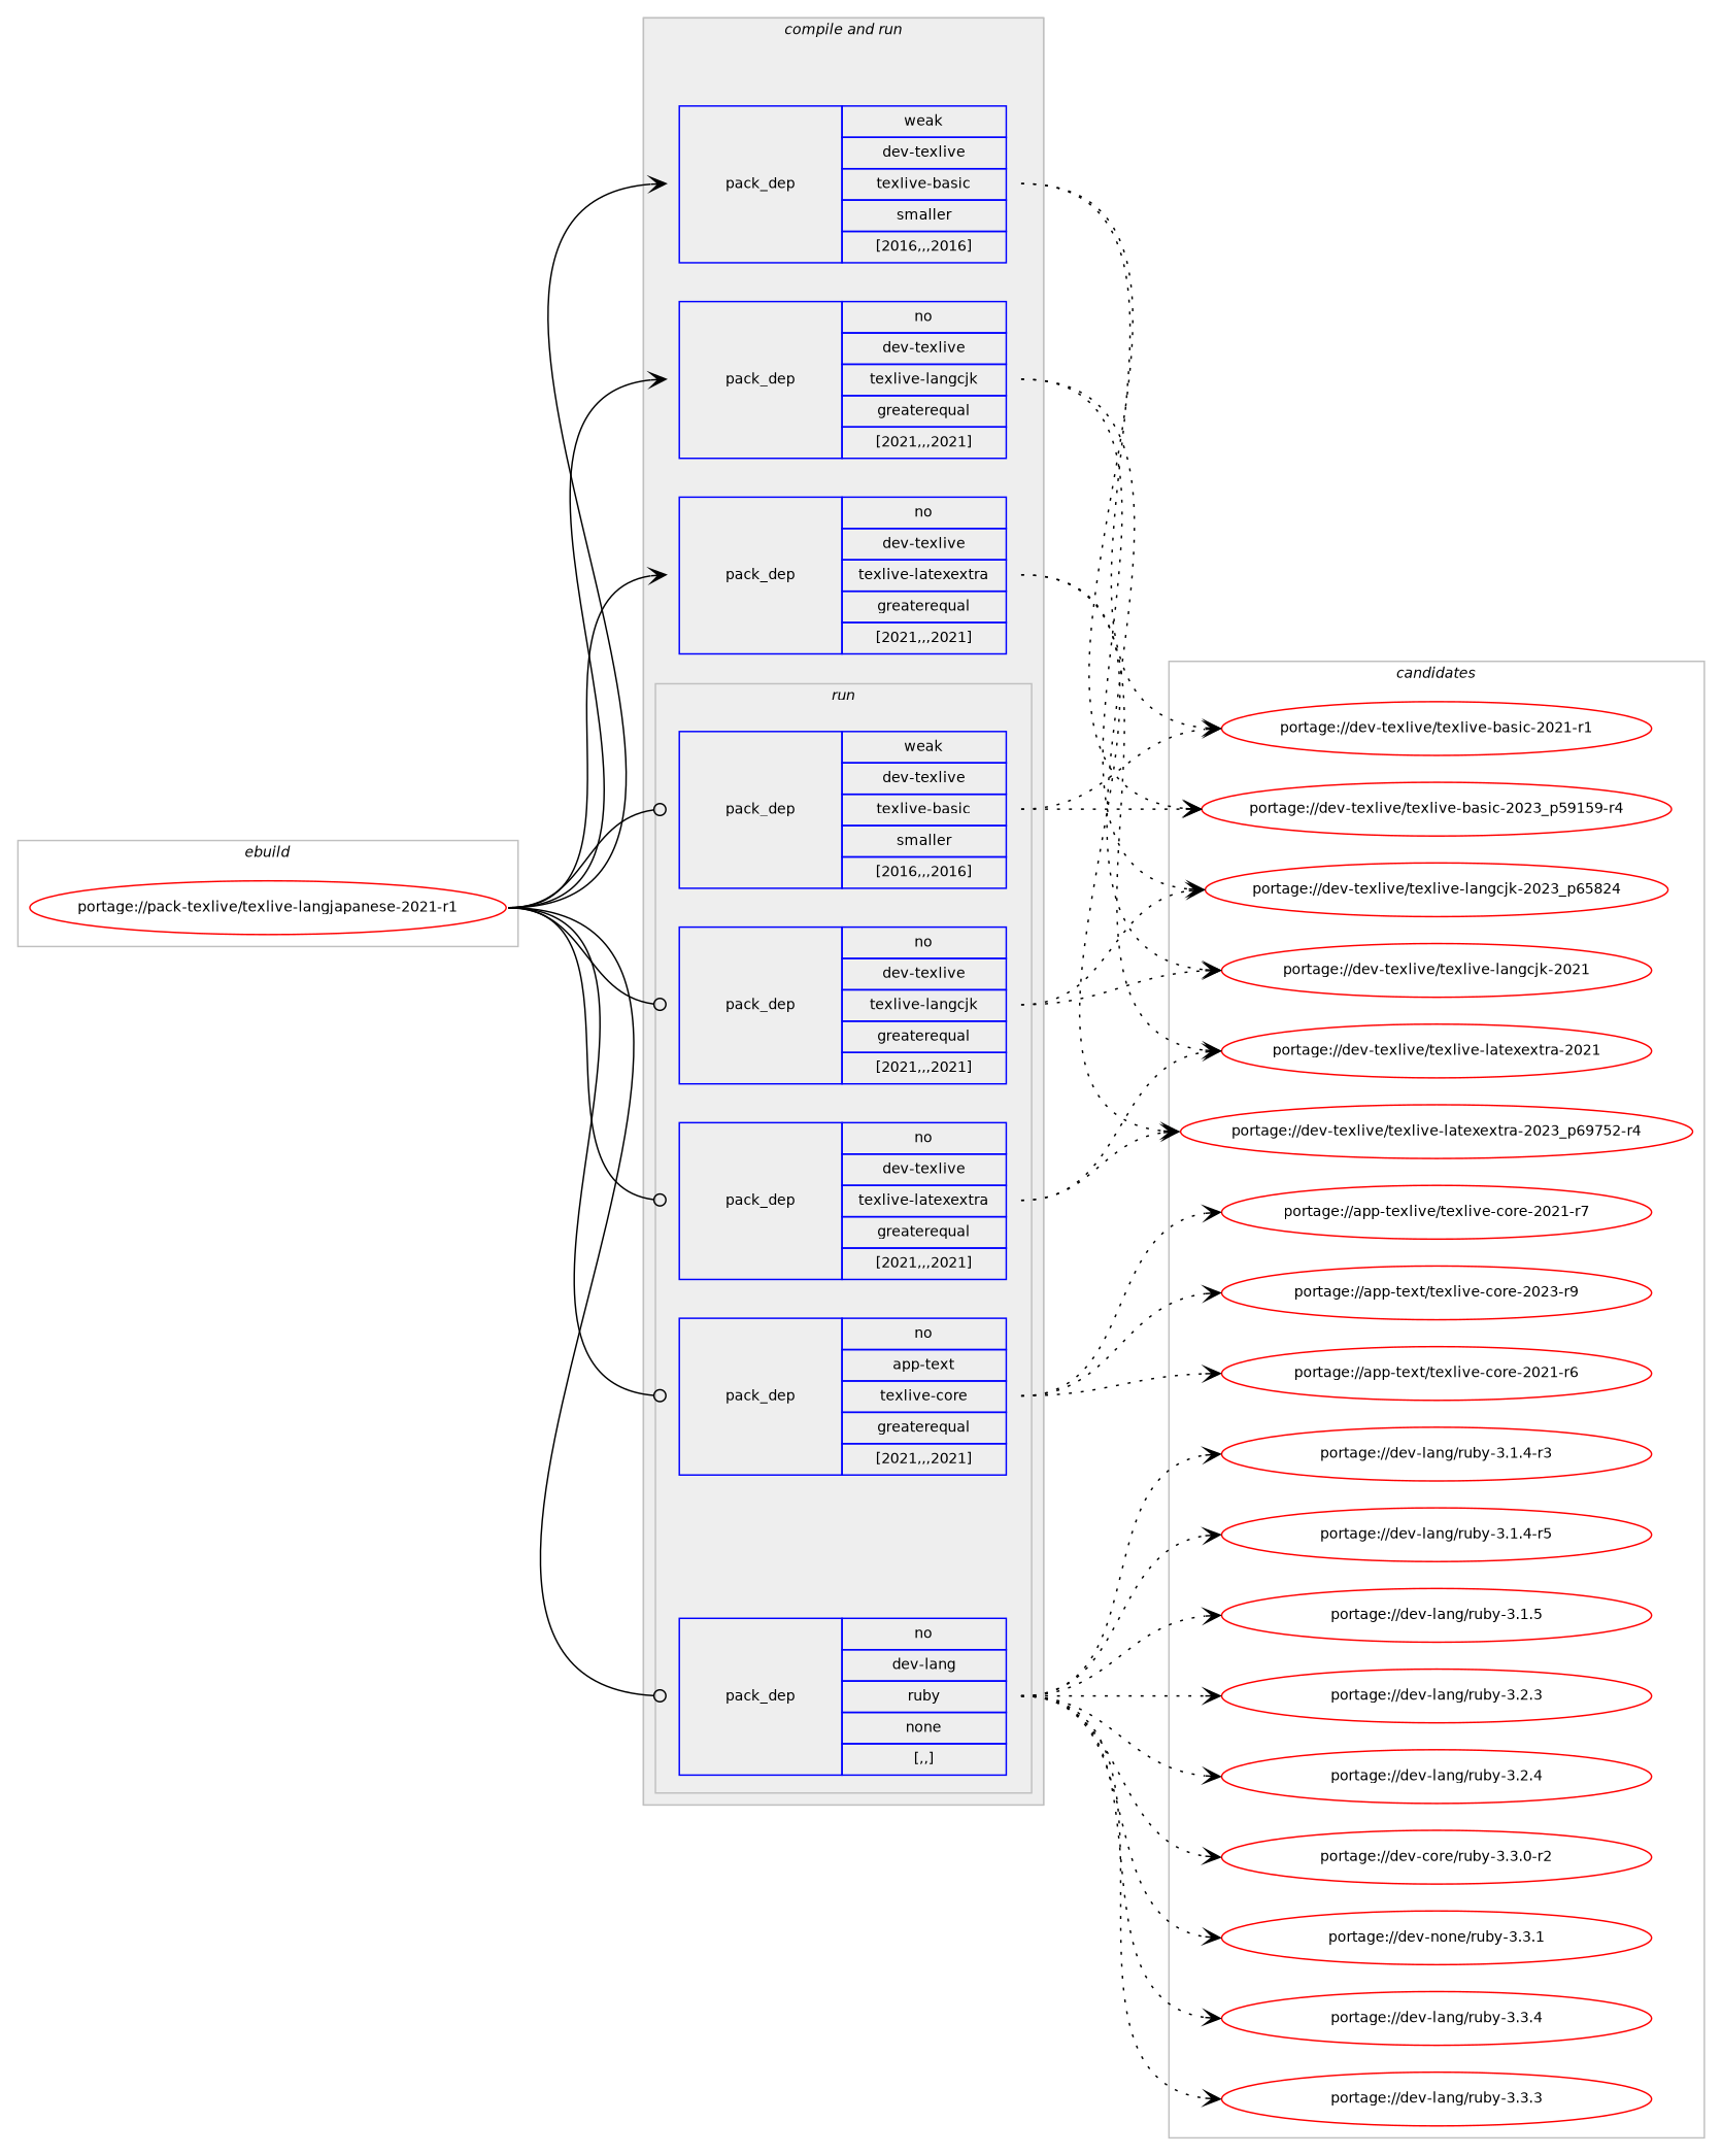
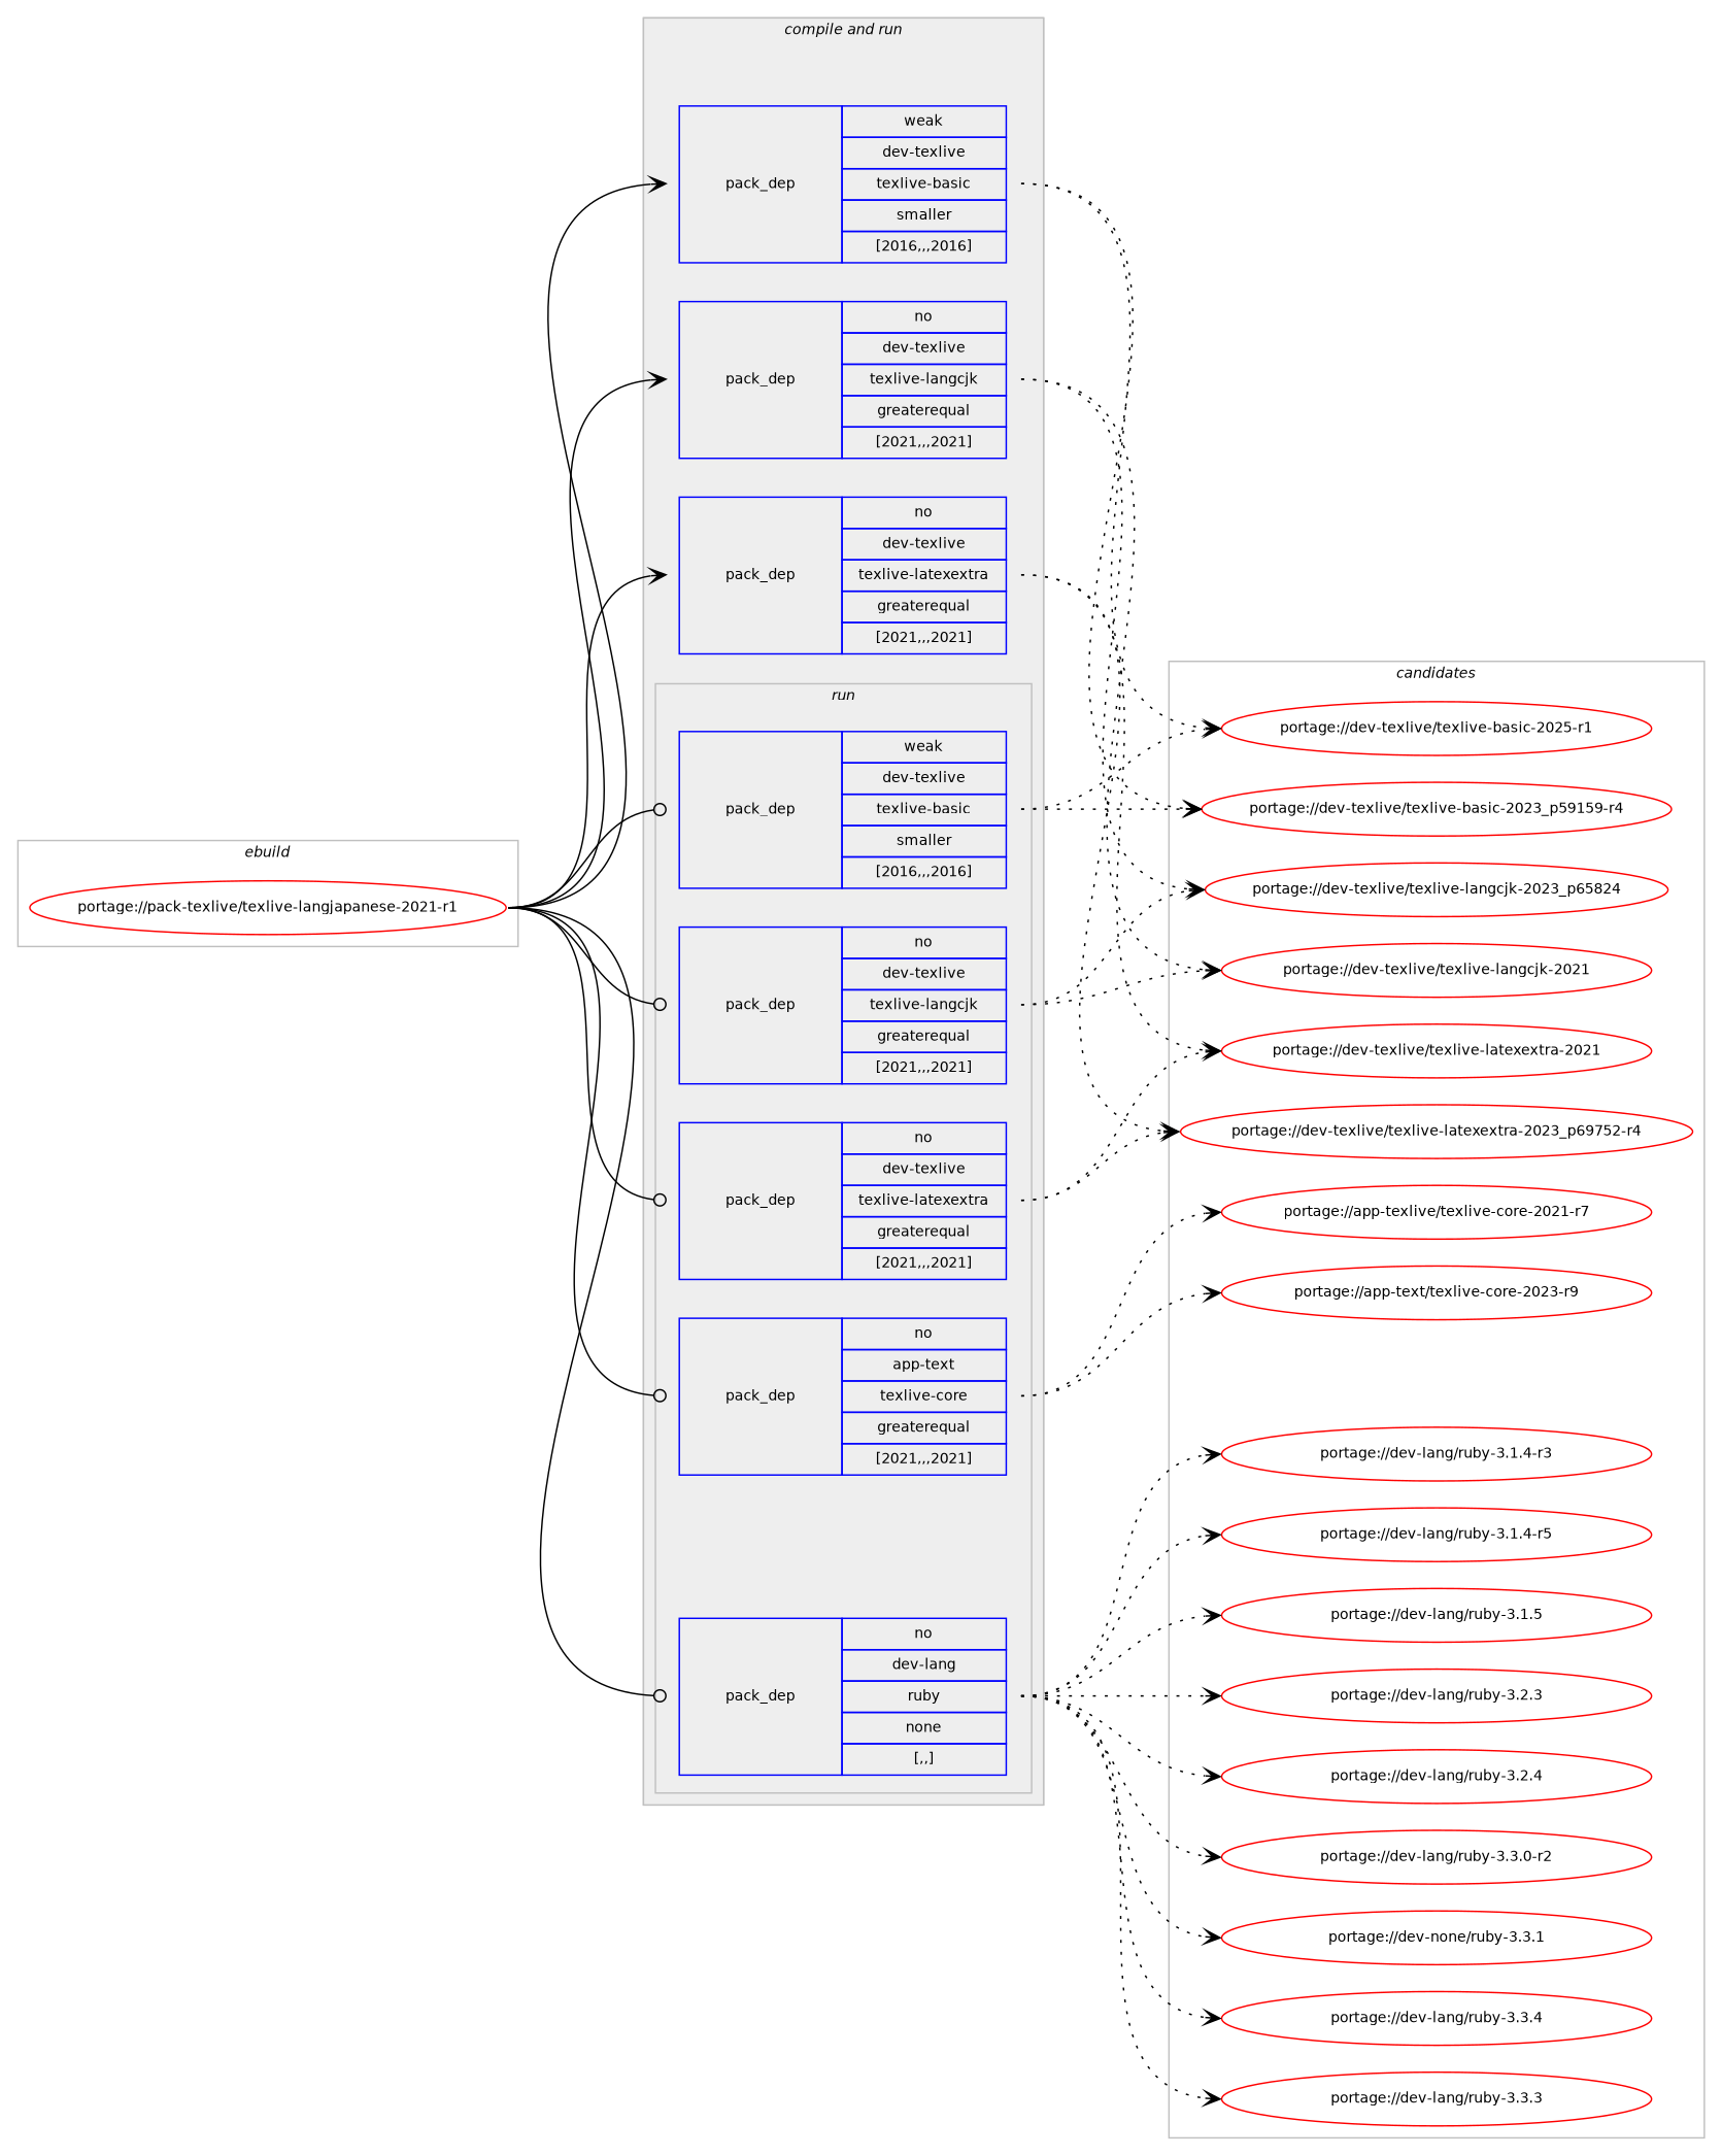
  digraph {
    compound=true
    concentrate=true
    fontname=Helvetica
    fontsize=10
    newrank=true
    rankdir=LR
    ranksep=1.5
    node [color=red fontname=Helvetica fontsize=10]
    edge [arrowhead=vee headport=w style=dotted tailport=e weight=100]
    n1 [label="portage://pack-texlive/texlive-langjapanese-2021-r1" width=4]
    n2 [color=blue label=<<TABLE BORDER="0" CELLBORDER="1" CELLSPACING="0" CELLPADDING="4" WIDTH="220"><TR><TD ROWSPAN="6" CELLPADDING="30">pack_dep</TD></TR><TR><TD WIDTH="110">no</TD></TR><TR><TD>dev-texlive</TD></TR><TR><TD>texlive-langcjk</TD></TR><TR><TD>greaterequal</TD></TR><TR><TD>[2021,,,2021]</TD></TR></TABLE>> shape=none]
    n3 [color=blue label=<<TABLE BORDER="0" CELLBORDER="1" CELLSPACING="0" CELLPADDING="4" WIDTH="220"><TR><TD ROWSPAN="6" CELLPADDING="30">pack_dep</TD></TR><TR><TD WIDTH="110">no</TD></TR><TR><TD>dev-texlive</TD></TR><TR><TD>texlive-latexextra</TD></TR><TR><TD>greaterequal</TD></TR><TR><TD>[2021,,,2021]</TD></TR></TABLE>> shape=none]
    n4 [color=blue label=<<TABLE BORDER="0" CELLBORDER="1" CELLSPACING="0" CELLPADDING="4" WIDTH="220"><TR><TD ROWSPAN="6" CELLPADDING="30">pack_dep</TD></TR><TR><TD WIDTH="110">weak</TD></TR><TR><TD>dev-texlive</TD></TR><TR><TD>texlive-basic</TD></TR><TR><TD>smaller</TD></TR><TR><TD>[2016,,,2016]</TD></TR></TABLE>> shape=none]
    n5 [color=blue label=<<TABLE BORDER="0" CELLBORDER="1" CELLSPACING="0" CELLPADDING="4" WIDTH="220"><TR><TD ROWSPAN="6" CELLPADDING="30">pack_dep</TD></TR><TR><TD WIDTH="110">no</TD></TR><TR><TD>app-text</TD></TR><TR><TD>texlive-core</TD></TR><TR><TD>greaterequal</TD></TR><TR><TD>[2021,,,2021]</TD></TR></TABLE>> shape=none]
    n6 [color=blue label=<<TABLE BORDER="0" CELLBORDER="1" CELLSPACING="0" CELLPADDING="4" WIDTH="220"><TR><TD ROWSPAN="6" CELLPADDING="30">pack_dep</TD></TR><TR><TD WIDTH="110">no</TD></TR><TR><TD>dev-lang</TD></TR><TR><TD>ruby</TD></TR><TR><TD>none</TD></TR><TR><TD>[,,]</TD></TR></TABLE>> shape=none]
    n7 [color=blue label=<<TABLE BORDER="0" CELLBORDER="1" CELLSPACING="0" CELLPADDING="4" WIDTH="220"><TR><TD ROWSPAN="6" CELLPADDING="30">pack_dep</TD></TR><TR><TD WIDTH="110">no</TD></TR><TR><TD>dev-texlive</TD></TR><TR><TD>texlive-langcjk</TD></TR><TR><TD>greaterequal</TD></TR><TR><TD>[2021,,,2021]</TD></TR></TABLE>> shape=none]
    n8 [color=blue label=<<TABLE BORDER="0" CELLBORDER="1" CELLSPACING="0" CELLPADDING="4" WIDTH="220"><TR><TD ROWSPAN="6" CELLPADDING="30">pack_dep</TD></TR><TR><TD WIDTH="110">no</TD></TR><TR><TD>dev-texlive</TD></TR><TR><TD>texlive-latexextra</TD></TR><TR><TD>greaterequal</TD></TR><TR><TD>[2021,,,2021]</TD></TR></TABLE>> shape=none]
    n9 [color=blue label=<<TABLE BORDER="0" CELLBORDER="1" CELLSPACING="0" CELLPADDING="4" WIDTH="220"><TR><TD ROWSPAN="6" CELLPADDING="30">pack_dep</TD></TR><TR><TD WIDTH="110">weak</TD></TR><TR><TD>dev-texlive</TD></TR><TR><TD>texlive-basic</TD></TR><TR><TD>smaller</TD></TR><TR><TD>[2016,,,2016]</TD></TR></TABLE>> shape=none]
    n10 [label="portage://dev-texlive/texlive-langcjk-2021" width=4]
    n11 [label="portage://dev-texlive/texlive-langcjk-2023_p65824" width=4]
    n12 [label="portage://dev-texlive/texlive-latexextra-2021" width=4]
    n13 [label="portage://dev-texlive/texlive-latexextra-2023_p69752-r4" width=4]
-   n14 [label="portage://dev-texlive/texlive-basic-2021-r1" width=4]
+   n14 [label="portage://dev-texlive/texlive-basic-2025-r1" width=4]
    n15 [label="portage://dev-texlive/texlive-basic-2023_p59159-r4" width=4]
-   n16 [label="portage://app-text/texlive-core-2021-r6" width=4]
    n17 [label="portage://app-texlive/texlive-core-2021-r7" width=4]
    n18 [label="portage://app-text/texlive-core-2023-r9" width=4]
    n19 [label="portage://dev-lang/ruby-3.1.4-r3" width=4]
    n20 [label="portage://dev-lang/ruby-3.1.4-r5" width=4]
    n21 [label="portage://dev-lang/ruby-3.1.5" width=4]
    n22 [label="portage://dev-lang/ruby-3.2.3" width=4]
    n23 [label="portage://dev-lang/ruby-3.2.4" width=4]
-   n24 [label="portage://dev-core/ruby-3.3.0-r2" width=4]
+   n24 [label="portage://dev-lang/ruby-3.3.0-r2" width=4]
    n25 [label="portage://dev-none/ruby-3.3.1" width=4]
    n26 [label="portage://dev-lang/ruby-3.3.4" width=4]
    n27 [label="portage://dev-lang/ruby-3.3.3" width=4]
    subgraph cluster_1 {
      color=gray
      label=<<i>ebuild</i>>
      rank=same
      n1
    }
    subgraph cluster_2 {
      color=gray
      label=<<i>dependencies</i>>
      subgraph cluster_3 {
        color=gray
        fillcolor="#eeeeee"
        label=<<i>compile</i>>
        style=filled
        subgraph sub_4 {
          color=gray
          fillcolor="#eeeeee"
          label=<<i>compile</i>>
          style=filled
          n2
        }
        subgraph sub_5 {
          color=gray
          fillcolor="#eeeeee"
          label=<<i>compile</i>>
          style=filled
          n3
        }
        subgraph sub_6 {
          color=gray
          fillcolor="#eeeeee"
          label=<<i>compile</i>>
          style=filled
          n4
        }
      }
      subgraph cluster_7 {
        color=gray
        fillcolor="#eeeeee"
        label=<<i>compile and run</i>>
        style=filled
      }
      subgraph cluster_8 {
        color=gray
        fillcolor="#eeeeee"
        label=<<i>run</i>>
        style=filled
        subgraph sub_9 {
          color=gray
          fillcolor="#eeeeee"
          label=<<i>run</i>>
          style=filled
          n5
        }
        subgraph sub_10 {
          color=gray
          fillcolor="#eeeeee"
          label=<<i>run</i>>
          style=filled
          n6
        }
        subgraph sub_11 {
          color=gray
          fillcolor="#eeeeee"
          label=<<i>run</i>>
          style=filled
          n7
        }
        subgraph sub_12 {
          color=gray
          fillcolor="#eeeeee"
          label=<<i>run</i>>
          style=filled
          n8
        }
        subgraph sub_13 {
          color=gray
          fillcolor="#eeeeee"
          label=<<i>run</i>>
          style=filled
          n9
        }
      }
    }
    subgraph cluster_14 {
      color=gray
      label=<<i>candidates</i>>
      rank=same
      subgraph sub_15 {
        color=black
        label=<<i>candidates</i>>
        nodesep=1
        rank=same
        n10
        n11
      }
      subgraph sub_16 {
        color=black
        label=<<i>candidates</i>>
        nodesep=1
        rank=same
        n12
        n13
      }
      subgraph sub_17 {
        color=black
        label=<<i>candidates</i>>
        nodesep=1
        rank=same
        n14
        n15
      }
      subgraph sub_18 {
        color=black
        label=<<i>candidates</i>>
        nodesep=1
        rank=same
-       n16
        n17
        n18
      }
      subgraph sub_19 {
        color=black
        label=<<i>candidates</i>>
        nodesep=1
        rank=same
        n19
        n20
        n21
        n22
        n23
        n24
        n25
        n26
        n27
      }
      subgraph sub_20 {
        color=black
        label=<<i>candidates</i>>
        nodesep=1
        rank=same
        n12
        n13
      }
      subgraph sub_21 {
        color=black
        label=<<i>candidates</i>>
        nodesep=1
        rank=same
        n10
        n11
      }
      subgraph sub_22 {
        color=black
        label=<<i>candidates</i>>
        nodesep=1
        rank=same
        n14
        n15
      }
    }
    n1 -> n2 [style=solid weight=20]
    n1 -> n3 [style=solid weight=20]
    n1 -> n4 [style=solid weight=20]
    n1 -> n5 [arrowhead=odot style=solid weight=20]
    n1 -> n6 [arrowhead=odot style=solid weight=20]
    n1 -> n7 [arrowhead=odot style=solid weight=20]
    n1 -> n8 [arrowhead=odot style=solid weight=20]
    n1 -> n9 [arrowhead=odot style=solid weight=20]
    n2 -> n10
    n2 -> n11
    n3 -> n12
    n3 -> n13
    n4 -> n14
    n4 -> n15
-   n5 -> n16
    n5 -> n17
    n5 -> n18
    n6 -> n19
    n6 -> n20
    n6 -> n21
    n6 -> n22
    n6 -> n23
    n6 -> n24
    n6 -> n25
    n6 -> n26
    n6 -> n27
    n7 -> n10
    n7 -> n11
    n8 -> n12
    n8 -> n13
    n9 -> n14
    n9 -> n15
  }
